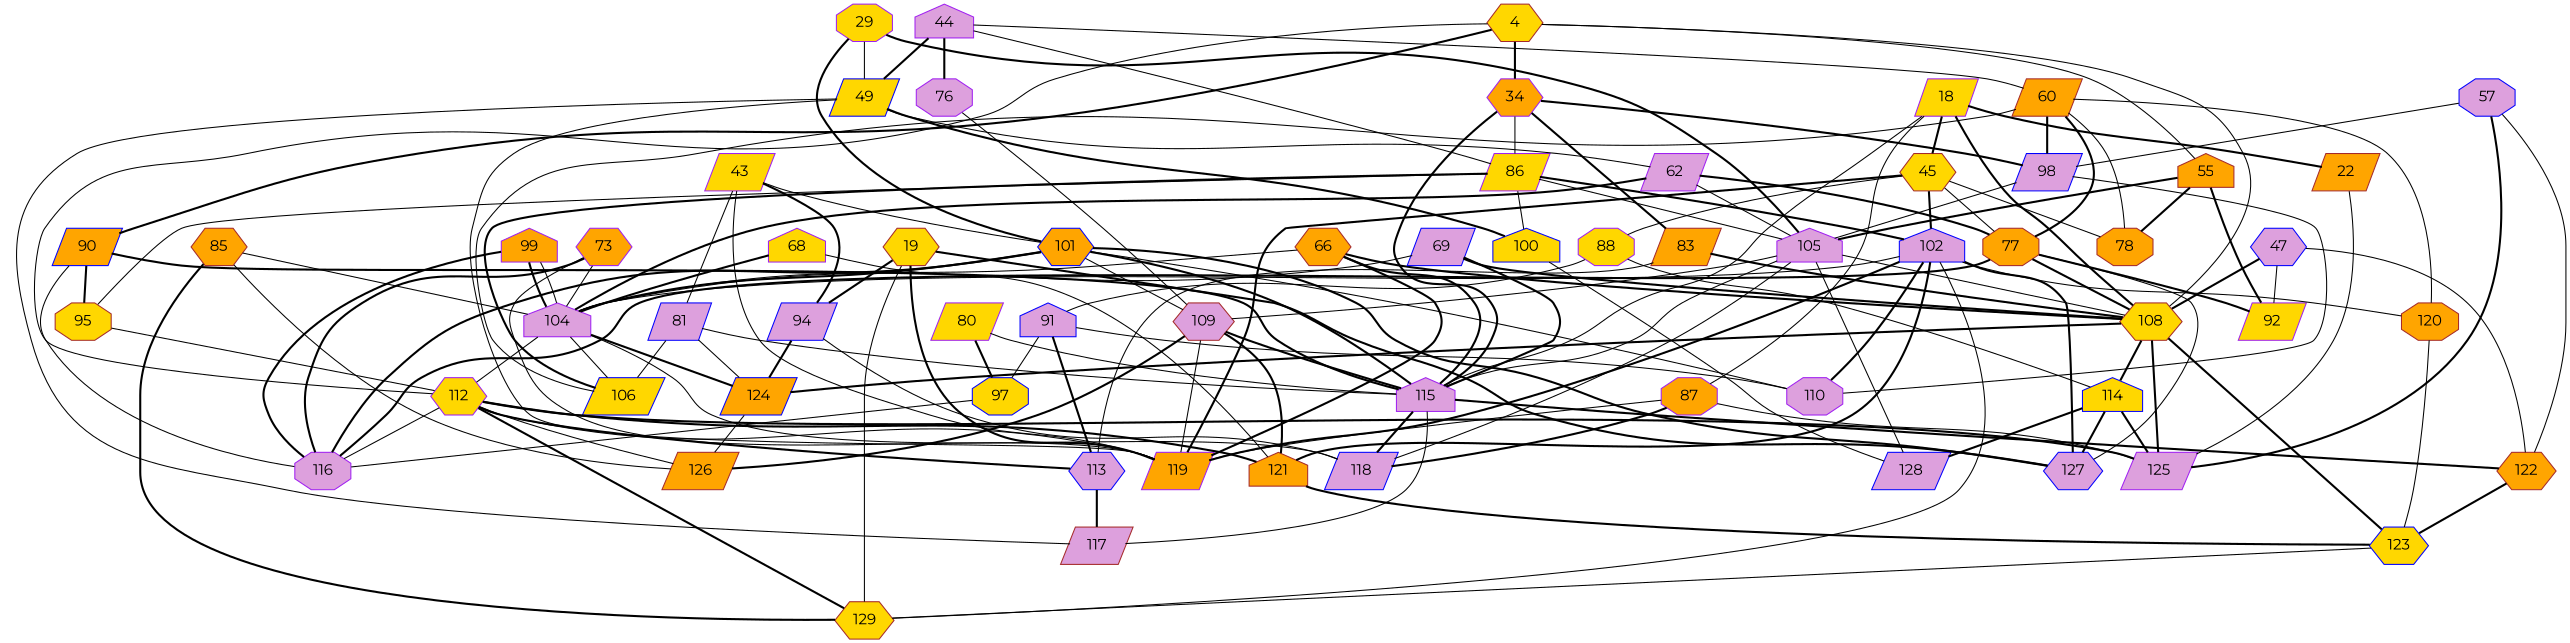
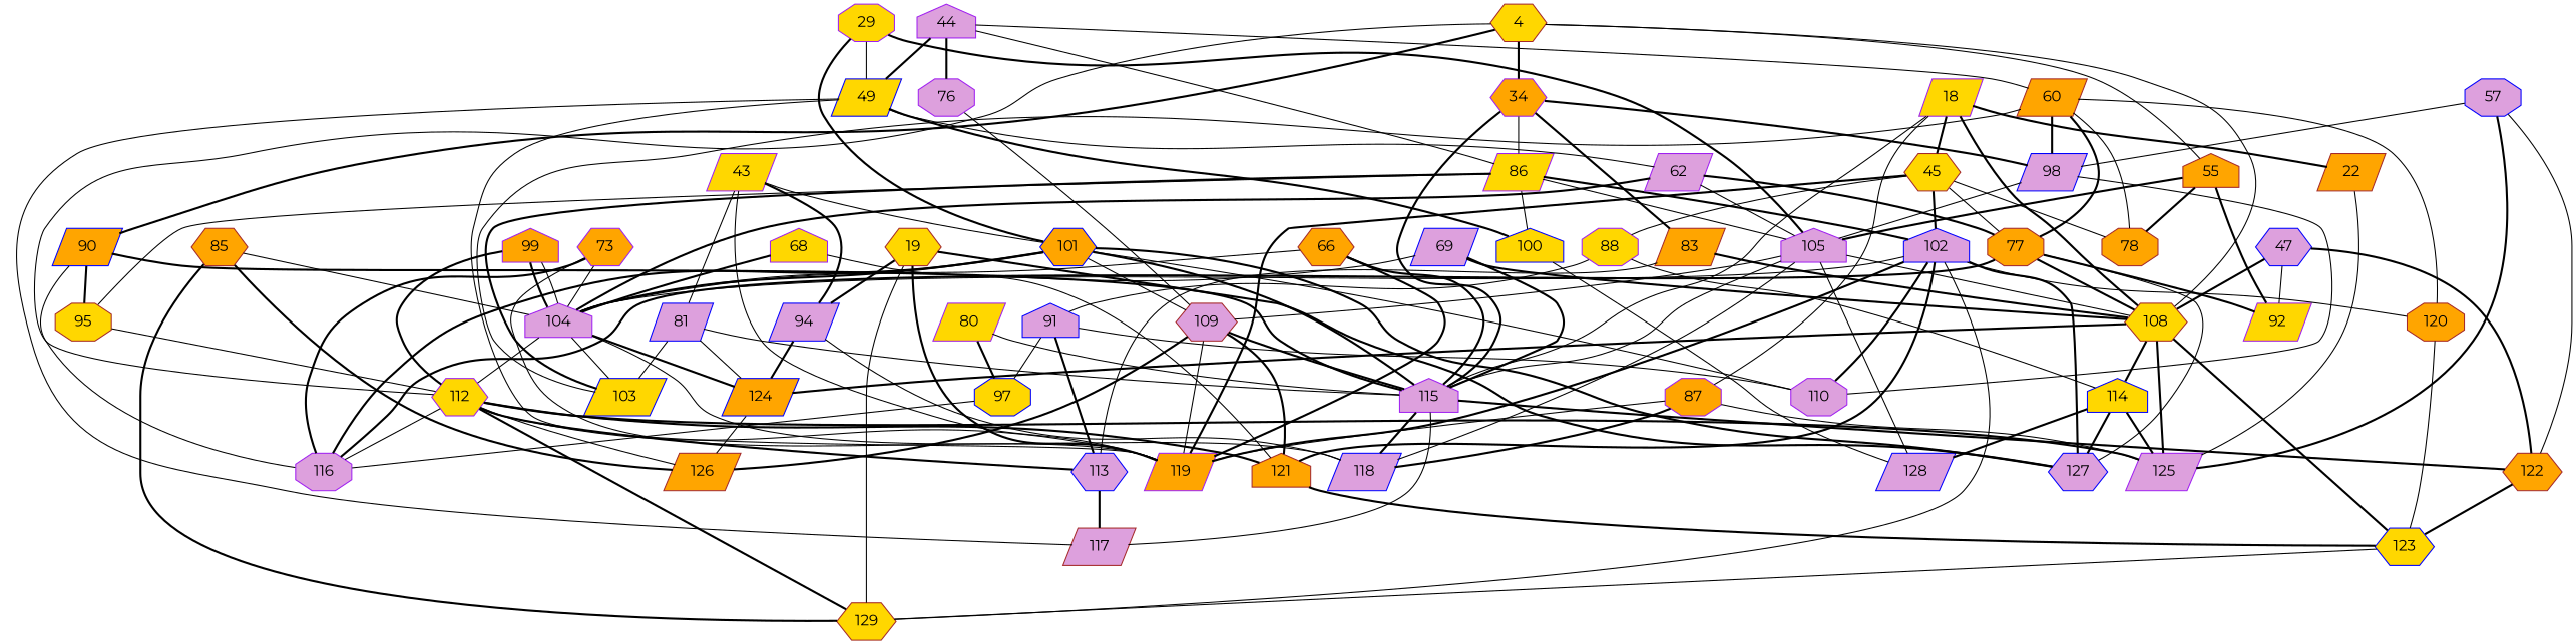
  graph {
    fontname=Montserrat
    node [color=purple fillcolor=plum fontname=Montserrat shape=parallelogram style=filled]
    edge [fontname=Montserrat style=bold]
    34 [fillcolor=orange shape=hexagon super="+27"]
    115 [shape=house super="+71+79"]
    83 [color=brown fillcolor=orange]
    86 [fillcolor=gold super="+26+82"]
    98 [color=blue super="+48"]
    4 [color=brown fillcolor=gold shape=hexagon]
    55 [color=brown fillcolor=orange shape=house]
    90 [color=blue fillcolor=orange]
    108 [color=brown fillcolor=gold shape=hexagon super="+56+107"]
    112 [fillcolor=gold shape=hexagon super="+16+46+93"]
    105 [shape=house super="+72+33+21"]
    78 [color=brown fillcolor=orange shape=octagon super="+5"]
    92 [fillcolor=gold]
    116 [shape=octagon super="+96+32"]
    95 [color=brown fillcolor=gold shape=octagon]
    125 [super="+111"]
    124 [color=blue fillcolor=orange super="+74+42"]
    114 [color=blue fillcolor=gold shape=house super="+39"]
    123 [color=blue fillcolor=gold shape=hexagon]
    119 [fillcolor=orange super="+41"]
    129 [color=brown fillcolor=gold shape=hexagon super="+64"]
    121 [color=brown fillcolor=orange shape=house]
    113 [color=blue shape=hexagon super="+11"]
    126 [color=brown fillcolor=orange]
    18 [fillcolor=gold super="+17"]
    22 [color=brown fillcolor=orange]
    45 [color=brown fillcolor=gold shape=hexagon]
    87 [fillcolor=orange shape=octagon]
    77 [color=brown fillcolor=orange shape=octagon super="+59"]
    88 [fillcolor=gold shape=octagon]
    102 [color=blue shape=house super="+70+75"]
    118 [color=blue]
    122 [color=brown fillcolor=orange shape=hexagon super="+63"]
    117 [color=brown]
    19 [color=brown fillcolor=gold shape=hexagon]
    94 [color=blue]
    127 [color=blue shape=hexagon]
    49 [color=blue fillcolor=gold super="+28"]
    62 [super="+35"]
    100 [color=blue fillcolor=gold shape=house]
    29 [fillcolor=gold shape=octagon]
    101 [color=blue fillcolor=orange shape=hexagon super="+38+61"]
    104 [shape=house super="+67"]
    109 [color=brown shape=hexagon super="+23+13+103+84"]
    110 [shape=octagon]
    128 [color=blue]
-   106 [color=blue fillcolor=gold]
+   106 [color=blue fillcolor=gold label=103]
    81 [color=blue super="+50"]
    43 [fillcolor=gold]
    44 [shape=house]
    60 [color=brown fillcolor=orange super="+58"]
    76 [shape=octagon]
    120 [color=brown fillcolor=orange shape=octagon]
    91 [color=blue shape=house]
    47 [color=blue shape=hexagon]
    57 [color=blue shape=octagon]
    66 [color=brown fillcolor=orange shape=hexagon super="+65"]
    68 [fillcolor=gold shape=house]
    69 [color=blue]
    73 [fillcolor=orange shape=hexagon]
    80 [fillcolor=gold]
    97 [color=blue fillcolor=gold shape=octagon]
    85 [color=brown fillcolor=orange shape=hexagon super="+14"]
    99 [fillcolor=orange shape=house]
    34 -- 115 [weight=2]
    34 -- 83
    34 -- 86 [style=solid]
    34 -- 98
    115 -- 118
    115 -- 122 [weight=3]
    115 -- 117 [style=solid weight=2]
    83 -- 108
    83 -- 113 [style=solid]
    86 -- 105 [style=solid]
    86 -- 95 [style=solid]
    86 -- 102
    86 -- 100 [style=solid]
    86 -- 106
    98 -- 105 [style=solid weight=2]
    98 -- 110 [style=solid]
    4 -- 34
    4 -- 55 [style=solid]
    4 -- 90
    4 -- 108 [style=solid]
    4 -- 112 [style=solid]
    55 -- 105
    55 -- 78 [weight=2]
    55 -- 92
    90 -- 115
    90 -- 116 [style=solid]
    90 -- 95
    108 -- 125
    108 -- 124
    108 -- 114
    108 -- 123
    112 -- 116 [style=solid weight=3]
    112 -- 125
    112 -- 119 [style=solid weight=2]
    112 -- 129
    112 -- 121
    112 -- 113
    112 -- 126 [style=solid]
    105 -- 115 [style=solid]
    105 -- 108 [style=solid weight=4]
    105 -- 118 [style=solid]
    105 -- 109 [style=solid]
    105 -- 128 [style=solid]
    95 -- 112 [style=solid]
    124 -- 126 [style=solid]
    114 -- 125 [weight=2]
    114 -- 127
    114 -- 128
    123 -- 129 [style=solid]
    121 -- 123
    113 -- 117 [weight=2]
    18 -- 115 [style=solid]
    18 -- 108 [weight=2]
    18 -- 22
    18 -- 45
    18 -- 87 [style=solid]
    22 -- 125 [style=solid]
    45 -- 78 [style=solid]
    45 -- 119
    45 -- 77 [style=solid weight=2]
    45 -- 88 [style=solid]
    45 -- 102
    87 -- 125 [style=solid]
    87 -- 119 [style=solid]
    87 -- 118
    77 -- 108 [weight=2]
    77 -- 92
    77 -- 116
    77 -- 127 [style=solid]
    88 -- 114 [style=solid]
    88 -- 91 [style=solid]
    102 -- 119
    102 -- 129 [style=solid]
    102 -- 121
    102 -- 127
    102 -- 104 [style=solid weight=2]
    102 -- 110
    102 -- 120 [style=solid]
    122 -- 123
    19 -- 119
    19 -- 129 [style=solid]
    19 -- 94
    19 -- 127
    94 -- 124
    94 -- 118 [style=solid]
    49 -- 119 [style=solid]
    49 -- 117 [style=solid]
    49 -- 62 [style=solid]
    49 -- 100
    62 -- 105 [style=solid]
    62 -- 77
    62 -- 104
    100 -- 128 [style=solid]
    29 -- 105
    29 -- 49 [style=solid]
    29 -- 101
    101 -- 115 [weight=3]
    101 -- 116 [weight=3]
    101 -- 127
    101 -- 104
    101 -- 109 [style=solid]
    101 -- 110 [style=solid]
    104 -- 112 [style=solid weight=2]
    104 -- 124
    104 -- 118 [style=solid]
    104 -- 106 [style=solid]
    109 -- 115 [weight=3]
    109 -- 119 [style=solid weight=3]
    109 -- 121
    109 -- 126
    81 -- 115 [style=solid weight=2]
    81 -- 124 [style=solid]
    81 -- 106 [style=solid]
    43 -- 119 [style=solid]
    43 -- 94
    43 -- 101 [style=solid]
    43 -- 81 [style=solid]
    44 -- 86 [style=solid]
    44 -- 49 [weight=2]
    44 -- 60 [style=solid]
    44 -- 76
    60 -- 98 [weight=2]
    60 -- 78 [style=solid]
    60 -- 77
    60 -- 106 [style=solid]
    60 -- 120 [style=solid]
    76 -- 109 [style=solid]
    120 -- 123 [style=solid]
    91 -- 113
    91 -- 110 [style=solid]
    91 -- 97 [style=solid]
    47 -- 108
    47 -- 92 [style=solid]
-   47 -- 122 [style=solid]
+   47 -- 122
    57 -- 98 [style=solid]
    57 -- 125
    57 -- 122 [style=solid]
    66 -- 115 [weight=3]
-   66 -- 108
    66 -- 119
    66 -- 104 [style=solid weight=2]
    68 -- 121 [style=solid]
    68 -- 104
    69 -- 115
    69 -- 108
    69 -- 104 [style=solid]
    73 -- 116
    73 -- 119 [style=solid]
    73 -- 104 [style=solid]
    80 -- 115 [style=solid]
    80 -- 97
    97 -- 116 [style=solid]
    85 -- 129
-   85 -- 126 [style=solid]
+   85 -- 126
    85 -- 104 [style=solid]
-   99 -- 116
+   99 -- 112
    99 -- 104
    99 -- 104 [style=solid]
  }
